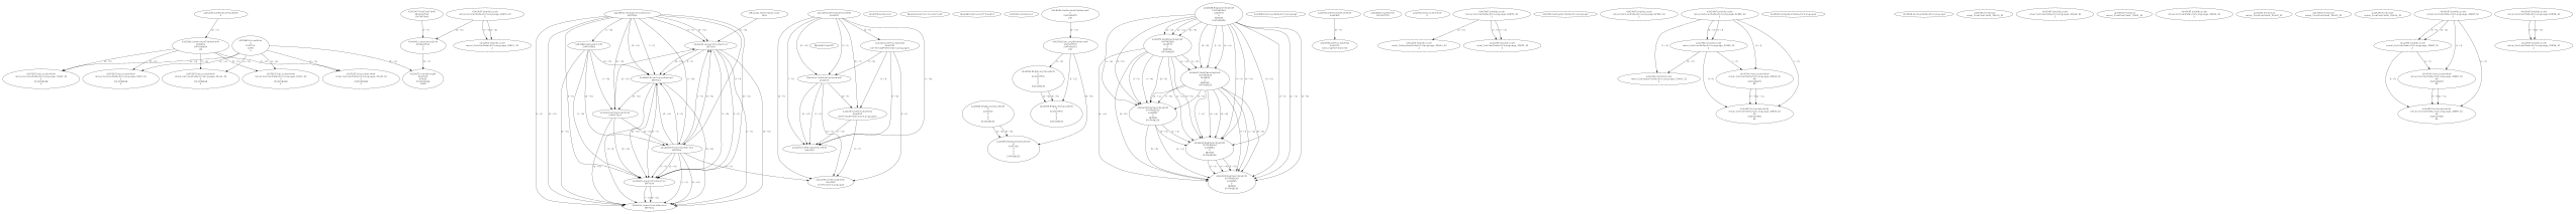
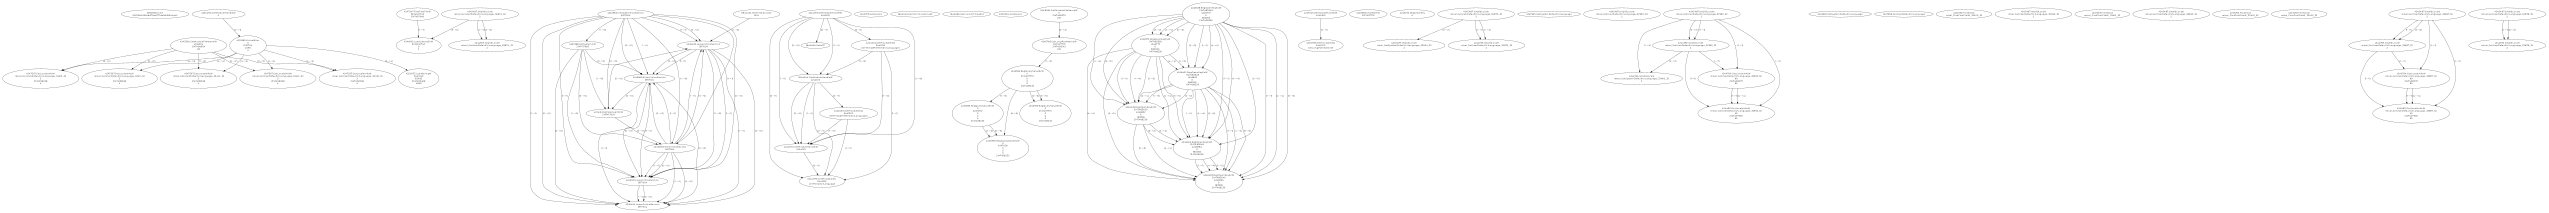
  digraph {
    fontname=Montserrat
    node [fontname=Montserrat]
    edge [fontname=Montserrat]
+   n1 [label="6850628.main\n00013b0490c8d79ad771da5d99544dc2"]
    n2 [label="4254480.GetModuleHandleW\n0"]
    n3 [label="4243306.GetModuleFileNameW\n4194304\n2147408904\n522"]
    n4 [label="4247567.GetLocaleInfoW\nretval_GetUserDefaultUILanguage_33410_32\n3\n2147408268\n4"]
    n5 [label="4247567.GetLocaleInfoW\nretval_GetUserDefaultUILanguage_33411_32\n3\n2147408268\n4"]
    n6 [label="4247567.GetLocaleInfoW\nretval_GetUserDefaultUILanguage_33412_32\n3\n2147408268\n4"]
    n7 [label="4247567.GetLocaleInfoW\nretval_GetUserDefaultUILanguage_33413_32\n3\n2147408268\n4"]
    n8 [label="4247567.GetLocaleInfoW\nretval_GetUserDefaultUILanguage_33414_32\n3\n2147408268\n4"]
    n9 [label="6844434.SetThreadLocale\n1024"]
    n10 [label="4245469.LeaveCriticalSection\n6917004"]
    n11 [label="4243965.InitializeCriticalSection\n6917004"]
    n12 [label="4250188.GetSystemInfo\n2147417660"]
    n13 [label="4214413.GetStartupInfoW\n2147417624"]
    n14 [label="4245418.EnterCriticalSection\n6917004"]
    n15 [label="4245580.EnterCriticalSection\n6917004"]
    n16 [label="4245621.LeaveCriticalSection\n6917004"]
    n17 [label="4245454.LeaveCriticalSection\n6917004"]
    n18 [label="4243979.GetVersion\n"]
    n19 [label="4244018.GetModuleHandleW\n4244120"]
    n20 [label="4244024.GetProcAddress\n9441320\nGetThreadPreferredUILanguages"]
    n21 [label="4244044.GetModuleHandleW\n4244120"]
    n22 [label="4244050.GetProcAddress\n9441320\nSetThreadPreferredUILanguages"]
    n23 [label="4244070.GetModuleHandleW\n4244120"]
    n24 [label="4244076.GetProcAddress\n9441320\nGetThreadUILanguage"]
    n25 [label="6844540.GetCommandLineW\n"]
    n26 [label="6844560.GetACP\n"]
    n27 [label="6844580.GetCurrentThreadId\n"]
    n28 [label="4250204.GetVersion\n"]
    n29 [label="4248064.GetModuleFileNameW\n0\n2147408370\n261"]
    n30 [label="4245785.GetLongPathNameW\n2147407710\n2147406542\n261"]
    n31 [label="4246556.RegQueryValueExW\n0\n2147407710\n0\n0\n0\n2147408232"]
    n32 [label="4246599.RegQueryValueExW\n0\n2147407710\n0\n0\n0\n2147408232"]
    n33 [label="4215383.VirtualAlloc\n0\n1310704\n4096\n4"]
    n34 [label="4250073.LoadStringW\n9441340\n65485\n2147409468\n4096"]
    n35 [label="4246338.RegOpenKeyExW\n2147483649\n4246772\n0\n983065\n2147408236"]
    n36 [label="4246372.RegOpenKeyExW\n2147483650\n4246772\n0\n983065\n2147408236"]
    n37 [label="4246402.RegOpenKeyExW\n2147483649\n4246832\n0\n983065\n2147408236"]
    n38 [label="4246432.RegOpenKeyExW\n2147483650\n4246832\n0\n983065\n2147408236"]
    n39 [label="4246462.RegOpenKeyExW\n2147483649\n4246884\n0\n983065\n2147408236"]
    n40 [label="4246492.RegOpenKeyExW\n2147483649\n4246936\n0\n983065\n2147408236"]
-   n41 [label="4247883.GetUserDefaultUILanguage\n"]
    n42 [label="4245741.GetModuleHandleW\n4246160"]
    n43 [label="4245758.GetProcAddress\n9441320\nGetLongPathNameW"]
    n44 [label="4246635.RegQueryValueExW\n0\n4247000\n0\n0\n0\n2147408232"]
    n45 [label="4246676.RegQueryValueExW\n0\n4247000\n0\n0\n0\n2147408232"]
    n46 [label="4245683.CharNextW\n2147407716"]
-   n47 [label="4246722.GetLocaleInfoW\n0"]
+   n47 [label="4246722.RegCloseKey\n0"]
    n48 [label="4245487.IsValidLocale\nretval_GetUserDefaultUILanguage_32875_32\n2"]
    n49 [label="4245487.IsValidLocale\nretval_GetSystemDefaultUILanguage_33904_32\n2"]
    n50 [label="4244766.IsValidLocale\nretval_GetUserDefaultUILanguage_32875_32\n2"]
    n51 [label="4247923.GetSystemDefaultUILanguage\n"]
    n52 [label="4245487.IsValidLocale\nretval_GetUserDefaultUILanguage_32990_32\n2"]
    n53 [label="4245487.IsValidLocale\nretval_GetUserDefaultUILanguage_32953_32\n2"]
    n54 [label="4244766.IsValidLocale\nretval_GetUserDefaultUILanguage_32953_32\n2"]
    n55 [label="4244766.IsValidLocale\nretval_GetSystemDefaultUILanguage_33460_32\n2"]
    n56 [label="4244794.GetLocaleInfoW\nretval_GetUserDefaultUILanguage_32953_32\n89\n2147408070\n85"]
    n57 [label="4244811.GetLocaleInfoW\nretval_GetUserDefaultUILanguage_32953_32\n90\n2147407900\n85"]
-   n58 [label="4245525.GetSystemDefaultUILanguage\n"]
+   n59 [label="4245552.GetSystemDefaultUILanguage\n"]
    n60 [label="4245487.IsValidLocale\nretval_GetUserDefaultUILanguage_32874_32\n2"]
    n61 [label="4248145.LoadLibraryExW\n3224341740\n0\n2"]
    n62 [label="4244766.IsValidLocale\nretval_GetUserDefaultUILanguage_32874_32\n2"]
    n63 [label="4247558.GetUserDefaultUILanguage\n"]
    n64 [label="4247247.FindFirstFileW\n3224341740\n2147407640"]
    n65 [label="4247263.FindClose\nretval_FindFirstFileW_33420_32"]
    n66 [label="4245487.IsValidLocale\nretval_GetUserDefaultUILanguage_32949_32\n2"]
    n67 [label="4247263.FindClose\nretval_FindFirstFileW_33421_32"]
    n68 [label="4245487.IsValidLocale\nretval_GetUserDefaultUILanguage_32950_32\n2"]
    n69 [label="4247263.FindClose\nretval_FindFirstFileW_33422_32"]
    n70 [label="4247263.FindClose\nretval_FindFirstFileW_33423_32"]
-   n71 [label="4247263.FindClose\nretval_FindFirstFileW_33424_32"]
    n72 [label="4245487.IsValidLocale\nretval_GetUserDefaultUILanguage_32987_32\n2"]
    n73 [label="4244766.IsValidLocale\nretval_GetUserDefaultUILanguage_32987_32\n2"]
    n74 [label="4244794.GetLocaleInfoW\nretval_GetUserDefaultUILanguage_32987_32\n89\n2147408070\n85"]
    n75 [label="4244811.GetLocaleInfoW\nretval_GetUserDefaultUILanguage_32987_32\n90\n2147407900\n85"]
    n76 [label="4245487.IsValidLocale\nretval_GetUserDefaultUILanguage_32878_32\n2"]
    n77 [label="4244766.IsValidLocale\nretval_GetUserDefaultUILanguage_32878_32\n2"]
-   n2 -> n3 [label="(0-->1)"]
+   n2 -> n33 [label="(0-->1)"]
    n3 -> n4 [label="(0-->2)"]
    n3 -> n5 [label="(0-->2)"]
    n3 -> n6 [label="(0-->2)"]
    n3 -> n7 [label="(0-->2)"]
    n3 -> n8 [label="(0-->2)"]
    n9 -> n10 [label="(0-->0)"]
    n10 -> n15 [label="(1-->1)"]
    n10 -> n15 [label="(0-->0)"]
    n10 -> n16 [label="(1-->1)"]
    n10 -> n16 [label="(0-->0)"]
    n10 -> n17 [label="(1-->1)"]
    n10 -> n17 [label="(0-->0)"]
    n11 -> n10 [label="(1-->1)"]
    n11 -> n10 [label="(0-->0)"]
    n11 -> n12 [label="(0-->0)"]
    n11 -> n13 [label="(0-->0)"]
    n11 -> n14 [label="(1-->1)"]
    n11 -> n14 [label="(0-->0)"]
    n11 -> n15 [label="(1-->1)"]
    n11 -> n15 [label="(0-->0)"]
    n11 -> n16 [label="(1-->1)"]
    n11 -> n16 [label="(0-->0)"]
    n11 -> n17 [label="(1-->1)"]
    n11 -> n17 [label="(0-->0)"]
    n12 -> n13 [label="(0-->0)"]
    n12 -> n14 [label="(0-->0)"]
    n12 -> n15 [label="(0-->0)"]
    n12 -> n16 [label="(0-->0)"]
    n12 -> n17 [label="(0-->0)"]
    n13 -> n10 [label="(0-->0)"]
    n13 -> n14 [label="(0-->0)"]
-   n13 -> n16 [label="(0-->0)"]
-   n13 -> n17 [label="(0-->0)"]
    n14 -> n10 [label="(1-->1)"]
    n14 -> n10 [label="(0-->0)"]
    n14 -> n15 [label="(1-->1)"]
    n14 -> n15 [label="(0-->0)"]
    n14 -> n16 [label="(1-->1)"]
    n14 -> n16 [label="(0-->0)"]
    n14 -> n17 [label="(1-->1)"]
    n14 -> n17 [label="(0-->0)"]
    n15 -> n13 [label="(0-->0)"]
    n15 -> n16 [label="(1-->1)"]
    n15 -> n16 [label="(0-->0)"]
    n15 -> n17 [label="(1-->1)"]
    n15 -> n17 [label="(0-->0)"]
    n16 -> n17 [label="(1-->1)"]
    n16 -> n17 [label="(0-->0)"]
    n19 -> n20 [label="(0-->1)"]
    n19 -> n21 [label="(1-->1)"]
    n19 -> n21 [label="(0-->0)"]
-   n19 -> n22 [label="(0-->1)"]
+   n19 -> n26 [label="(0-->1)"]
    n19 -> n23 [label="(1-->1)"]
    n19 -> n23 [label="(0-->0)"]
    n19 -> n24 [label="(0-->1)"]
    n20 -> n21 [label="(1-->0)"]
-   n20 -> n22 [label="(1-->1)"]
    n20 -> n23 [label="(1-->0)"]
    n20 -> n24 [label="(1-->1)"]
    n21 -> n22 [label="(0-->1)"]
    n21 -> n23 [label="(1-->1)"]
    n21 -> n23 [label="(0-->0)"]
    n21 -> n24 [label="(0-->1)"]
    n22 -> n23 [label="(1-->0)"]
    n22 -> n24 [label="(1-->1)"]
-   n14 -> n24 [label="(0-->1)"]
+   n23 -> n24 [label="(0-->1)"]
    n29 -> n30 [label="(3-->3)"]
    n30 -> n31 [label="(1-->2)"]
-   n30 -> n32 [label="(1-->2)"]
    n31 -> n32 [label="(2-->2)"]
    n31 -> n32 [label="(6-->6)"]
-   n30 -> n45 [label="(6-->6)"]
+   n31 -> n44 [label="(6-->6)"]
+   n31 -> n45 [label="(6-->6)"]
    n33 -> n4 [label="(4-->4)"]
    n33 -> n5 [label="(4-->4)"]
    n33 -> n6 [label="(4-->4)"]
    n33 -> n7 [label="(4-->4)"]
    n33 -> n8 [label="(4-->4)"]
    n33 -> n34 [label="(3-->4)"]
    n35 -> n36 [label="(2-->2)"]
    n35 -> n36 [label="(4-->4)"]
    n35 -> n36 [label="(5-->5)"]
    n35 -> n37 [label="(1-->1)"]
    n35 -> n37 [label="(4-->4)"]
    n35 -> n37 [label="(5-->5)"]
    n35 -> n38 [label="(4-->4)"]
    n35 -> n38 [label="(5-->5)"]
    n35 -> n39 [label="(1-->1)"]
    n35 -> n39 [label="(4-->4)"]
    n35 -> n39 [label="(5-->5)"]
    n35 -> n40 [label="(1-->1)"]
    n35 -> n40 [label="(4-->4)"]
    n35 -> n40 [label="(5-->5)"]
    n36 -> n37 [label="(4-->4)"]
    n36 -> n37 [label="(5-->5)"]
    n36 -> n38 [label="(1-->1)"]
    n36 -> n38 [label="(4-->4)"]
    n36 -> n38 [label="(5-->5)"]
    n36 -> n39 [label="(4-->4)"]
    n36 -> n39 [label="(5-->5)"]
    n36 -> n40 [label="(4-->4)"]
    n36 -> n40 [label="(5-->5)"]
    n37 -> n38 [label="(2-->2)"]
    n37 -> n38 [label="(4-->4)"]
    n37 -> n38 [label="(5-->5)"]
    n37 -> n39 [label="(1-->1)"]
    n37 -> n39 [label="(4-->4)"]
    n37 -> n39 [label="(5-->5)"]
    n37 -> n40 [label="(1-->1)"]
    n37 -> n40 [label="(4-->4)"]
    n37 -> n40 [label="(5-->5)"]
    n38 -> n39 [label="(4-->4)"]
    n38 -> n39 [label="(5-->5)"]
    n38 -> n40 [label="(4-->4)"]
    n38 -> n40 [label="(5-->5)"]
    n39 -> n40 [label="(1-->1)"]
    n39 -> n40 [label="(4-->4)"]
    n39 -> n40 [label="(5-->5)"]
    n42 -> n43 [label="(0-->1)"]
    n44 -> n45 [label="(2-->2)"]
    n44 -> n45 [label="(6-->6)"]
    n48 -> n49 [label="(2-->2)"]
    n48 -> n50 [label="(1-->1)"]
    n48 -> n50 [label="(2-->2)"]
    n53 -> n54 [label="(1-->1)"]
    n53 -> n54 [label="(2-->2)"]
    n53 -> n55 [label="(2-->2)"]
    n53 -> n56 [label="(1-->1)"]
    n53 -> n57 [label="(1-->1)"]
    n54 -> n55 [label="(2-->2)"]
    n54 -> n56 [label="(1-->1)"]
    n54 -> n57 [label="(1-->1)"]
    n56 -> n57 [label="(1-->1)"]
    n56 -> n57 [label="(4-->4)"]
    n60 -> n61 [label="(2-->3)"]
    n60 -> n62 [label="(1-->1)"]
    n60 -> n62 [label="(2-->2)"]
-   n61 -> n34 [label="(0-->1)"]
    n64 -> n61 [label="(1-->1)"]
    n72 -> n73 [label="(1-->1)"]
    n72 -> n73 [label="(2-->2)"]
    n72 -> n74 [label="(1-->1)"]
    n72 -> n75 [label="(1-->1)"]
    n73 -> n74 [label="(1-->1)"]
    n73 -> n75 [label="(1-->1)"]
    n74 -> n75 [label="(1-->1)"]
    n74 -> n75 [label="(4-->4)"]
    n76 -> n77 [label="(1-->1)"]
    n76 -> n77 [label="(2-->2)"]
  }
